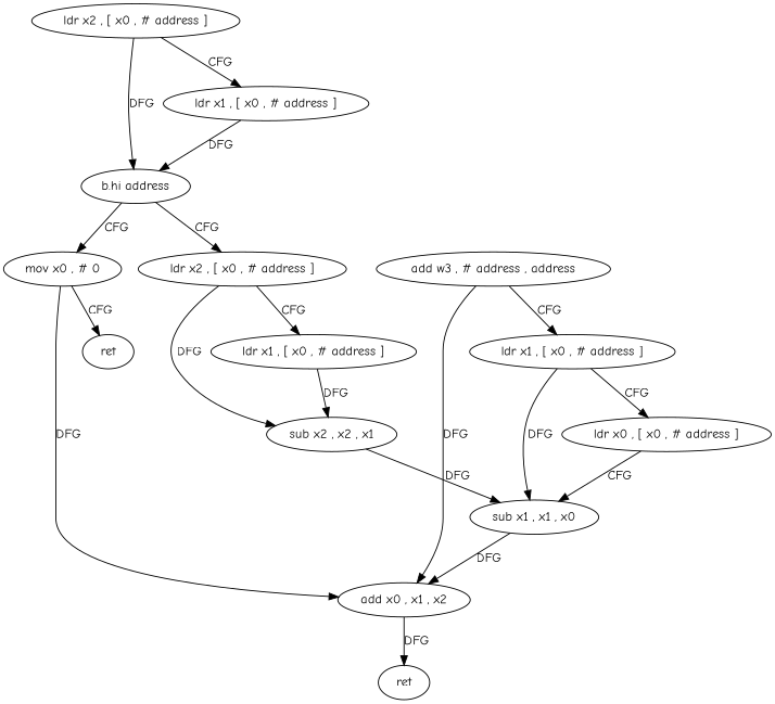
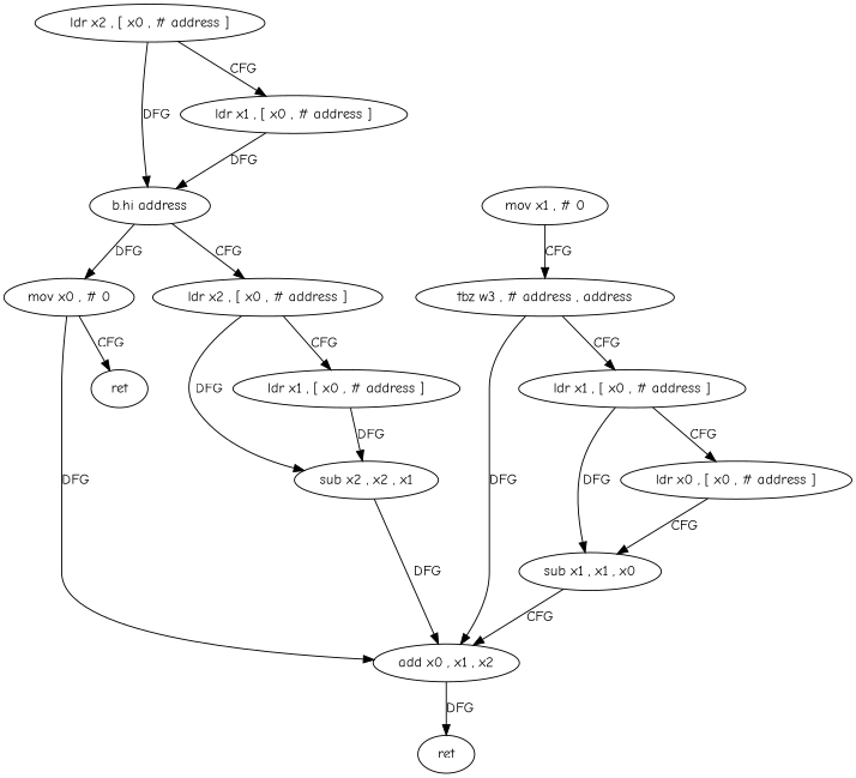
  digraph {
    fontname="Comic Neue"
    node [fontname="Comic Neue"]
    edge [fontname="Comic Neue"]
    n1 [label="ldr x2 , [ x0 , # address ]"]
    n2 [label="ldr x1 , [ x0 , # address ]"]
    n3 [label="b.hi address"]
    n4 [label="mov x0 , # 0"]
    n5 [label="ldr x2 , [ x0 , # address ]"]
    n6 [label=ret]
    n7 [label="add x0 , x1 , x2"]
    n8 [label="ldr x1 , [ x0 , # address ]"]
    n9 [label="sub x2 , x2 , x1"]
    n10 [label=ret]
-   n12 [label="add w3 , # address , address"]
+   n11 [label="mov x1 , # 0"]
+   n12 [label="tbz w3 , # address , address"]
    n13 [label="ldr x1 , [ x0 , # address ]"]
    n14 [label="ldr x0 , [ x0 , # address ]"]
    n15 [label="sub x1 , x1 , x0"]
    n1 -> n2 [label=CFG]
    n1 -> n3 [label=DFG]
    n2 -> n3 [label=DFG]
-   n3 -> n4 [label=CFG]
+   n3 -> n4 [label=DFG]
    n3 -> n5 [label=CFG]
    n4 -> n6 [label=CFG]
    n4 -> n7 [label=DFG]
    n5 -> n8 [label=CFG]
    n5 -> n9 [label=DFG]
    n7 -> n10 [label=DFG]
    n8 -> n9 [label=DFG]
-   n9 -> n15 [label=DFG]
+   n9 -> n7 [label=DFG]
+   n11 -> n12 [label=CFG]
    n12 -> n7 [label=DFG]
    n12 -> n13 [label=CFG]
    n13 -> n14 [label=CFG]
    n13 -> n15 [label=DFG]
    n14 -> n15 [label=CFG]
-   n15 -> n7 [label=DFG]
+   n15 -> n7 [label=CFG]
  }
